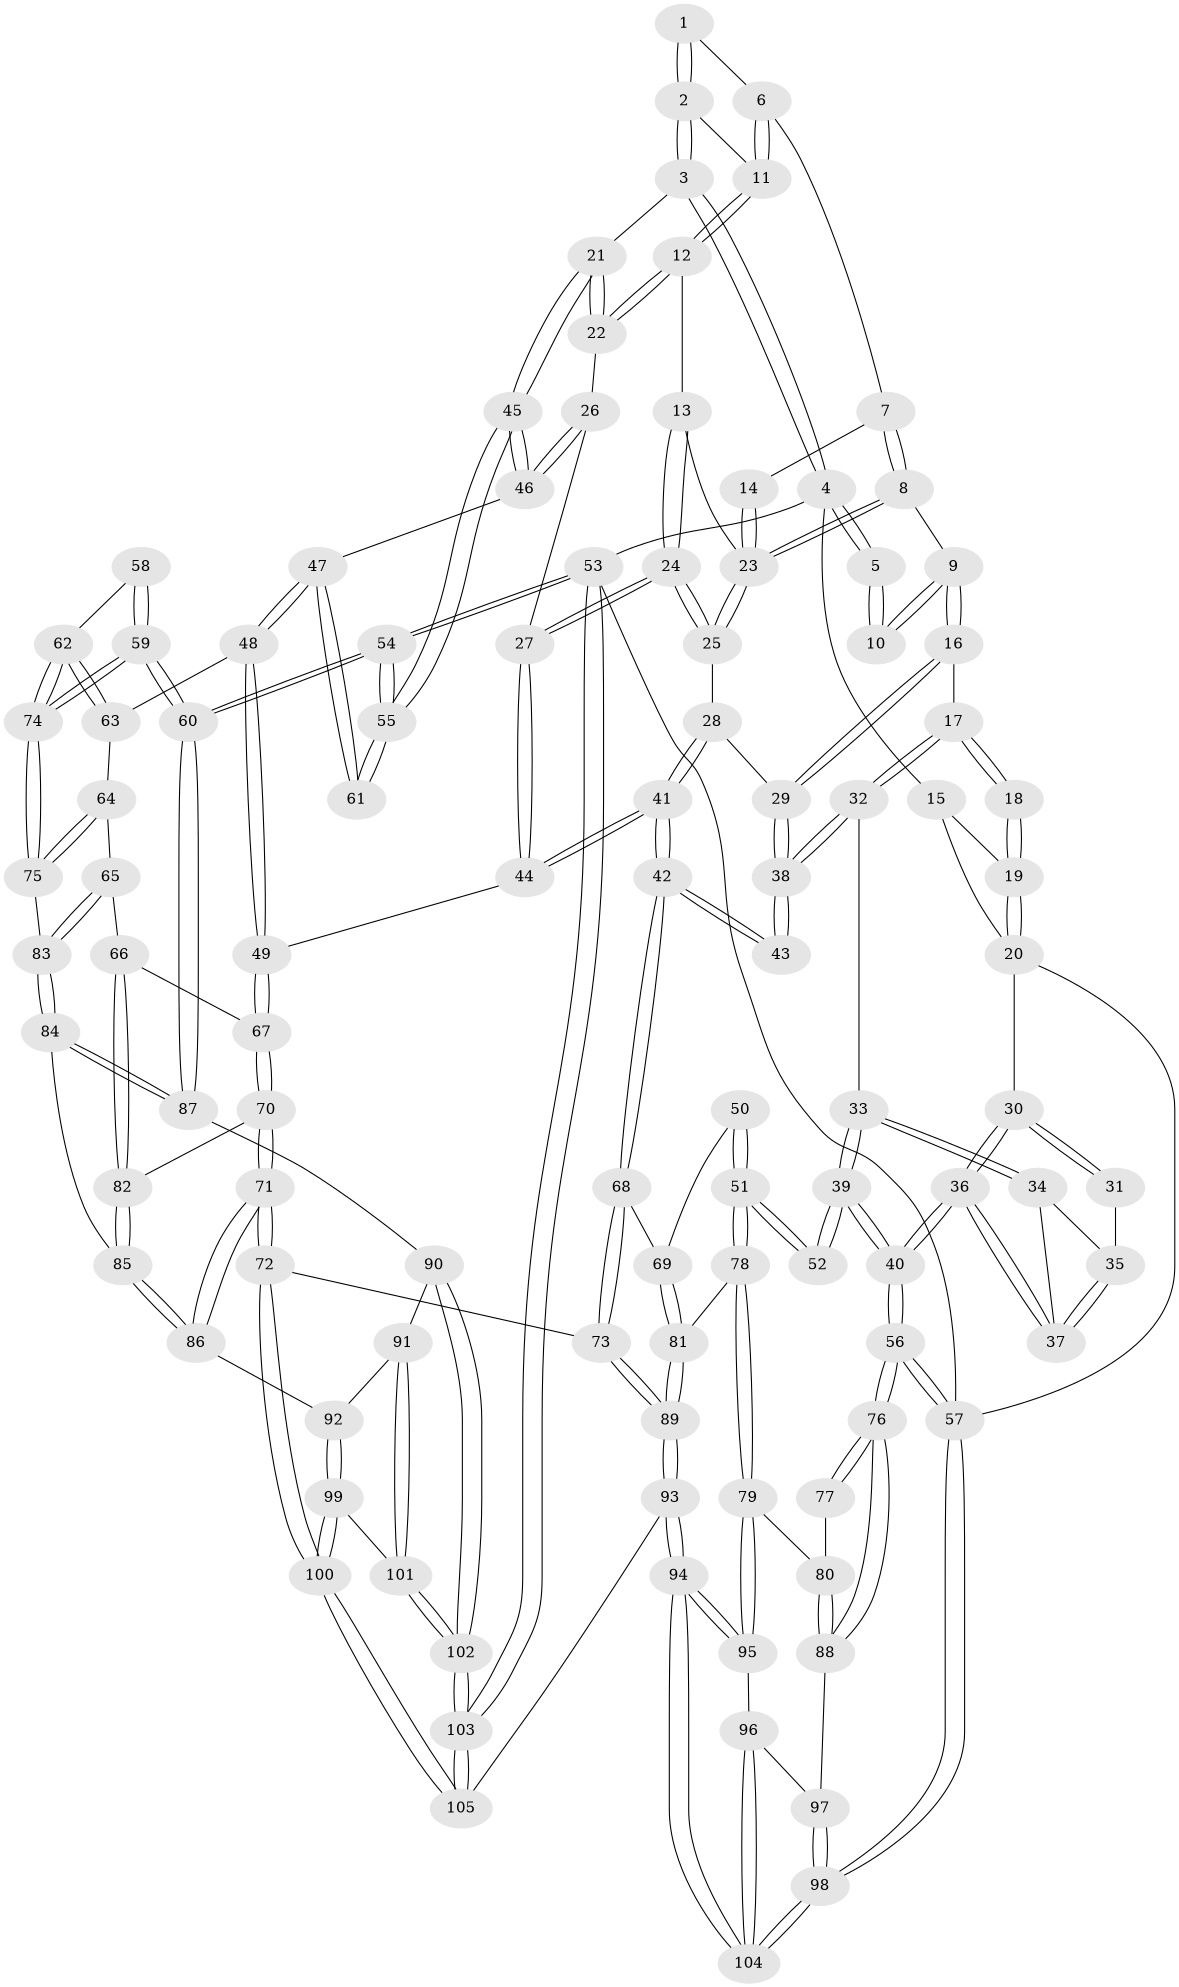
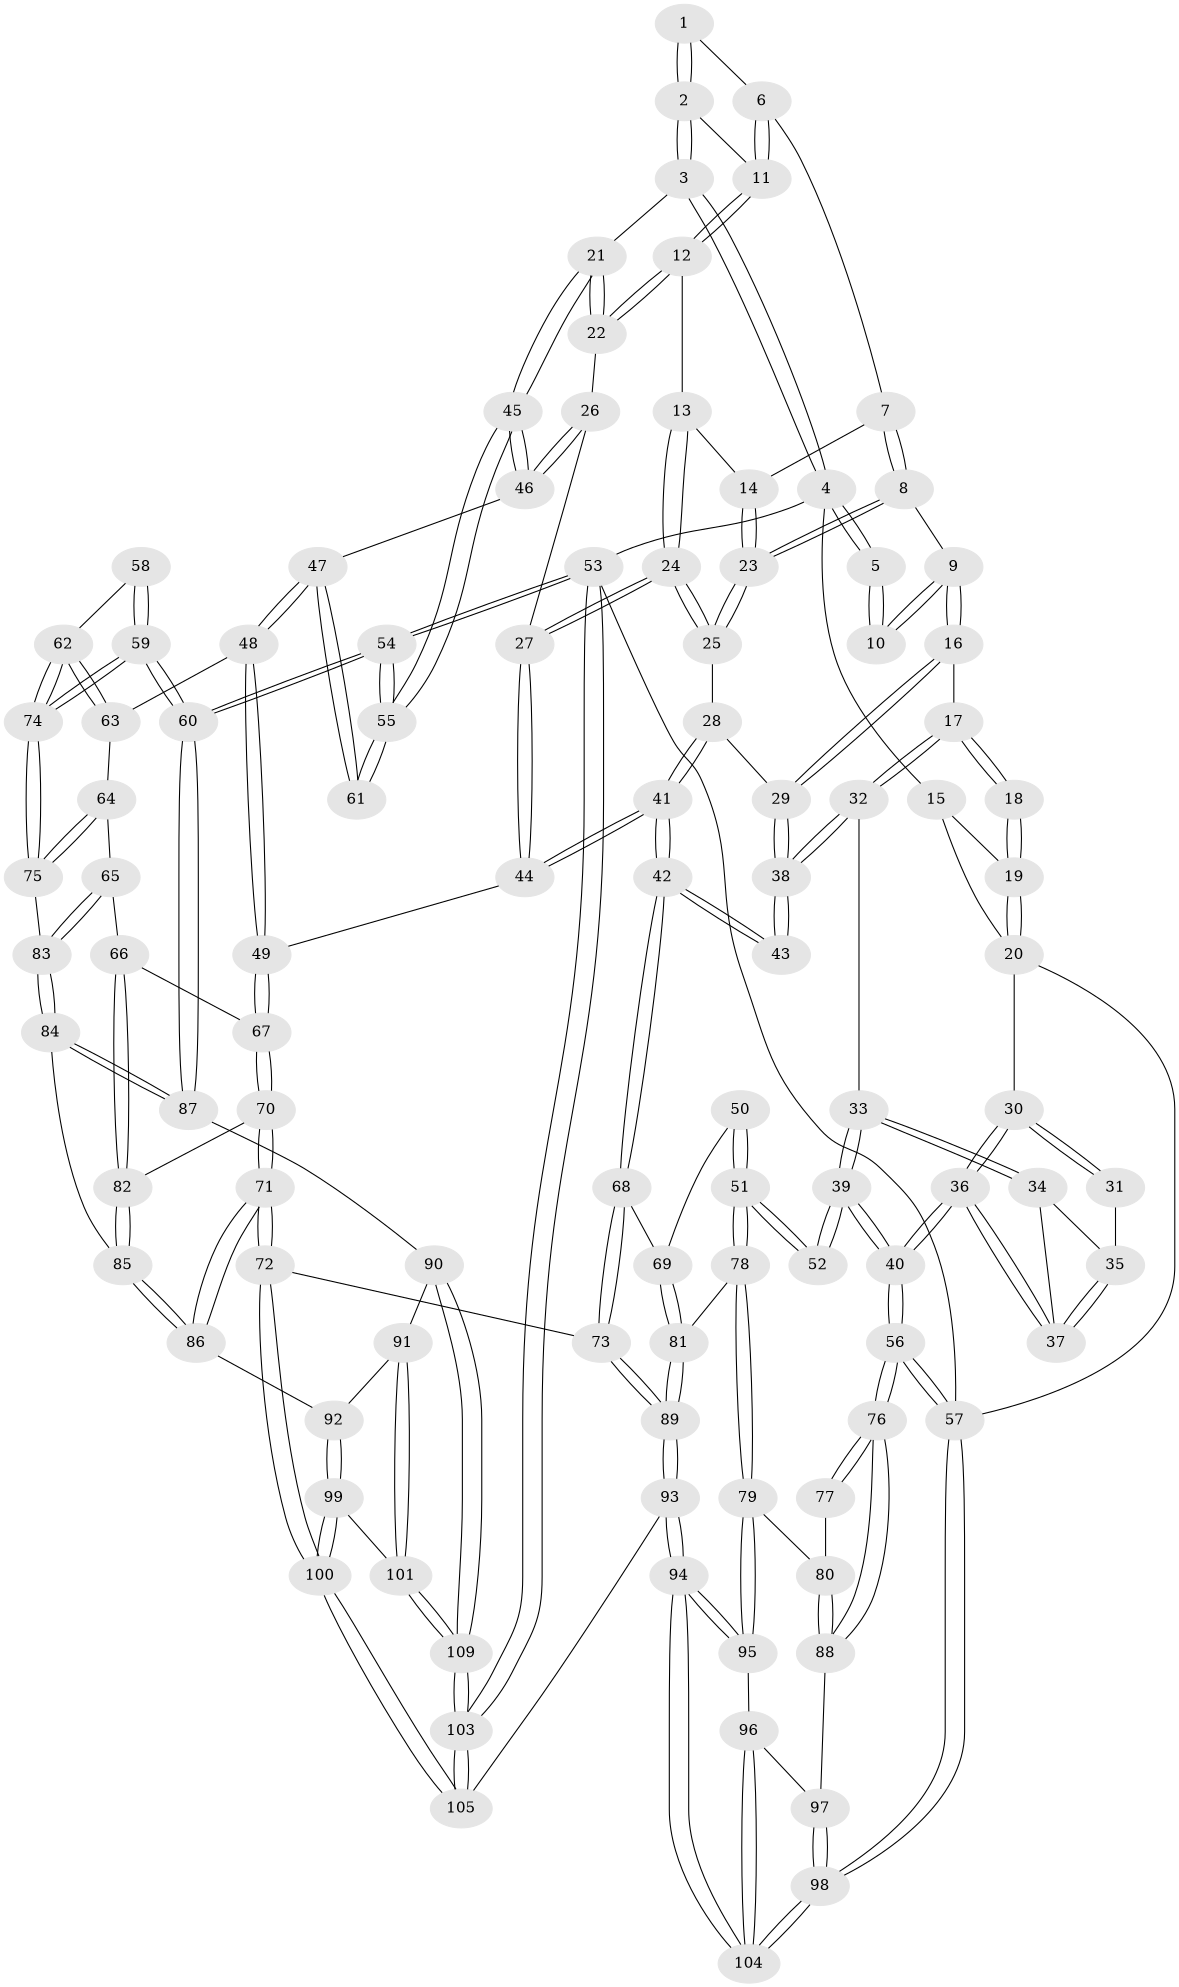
  graph {
    node [color=gray90 style=filled]
    1
    2
    6
    3
    11
    7
    4
    21
    12
    5
    15
    53
    22
    45
    10
    19
    20
    57
    54
    103
    8
    14
    9
    23
    16
    25
    17
    29
    13
    24
    26
    27
    30
    18
    32
    38
    33
    31
    36
    98
    46
    55
    28
    44
    41
    47
    49
    42
    43
    35
    37
    40
    34
    39
    52
    56
    76
    68
    69
    73
    50
    51
    67
    61
    48
    63
    64
    70
    78
    81
    79
    60
    105
    87
    77
    88
    104
    58
    59
    62
    74
    75
    90
    65
    66
    83
    82
    84
    85
    71
    89
    72
    86
    100
    92
    93
    80
    97
    95
    96
    99
    91
-   102
+   102 [label=109]
    94
    101
    1 -- 2
    1 -- 2
    1 -- 6
    2 -- 3
    2 -- 3
    2 -- 11
    6 -- 11
    6 -- 11
    6 -- 7
    3 -- 4
    3 -- 4
    3 -- 21
    11 -- 12
    11 -- 12
    7 -- 8
    7 -- 8
    7 -- 14
    4 -- 5
    4 -- 5
    4 -- 15
    4 -- 53
    21 -- 22
    21 -- 22
    21 -- 45
    21 -- 45
    12 -- 22
    12 -- 22
    12 -- 13
    5 -- 10
    5 -- 10
    15 -- 19
    15 -- 20
    53 -- 57
    53 -- 54
    53 -- 54
    53 -- 103
    53 -- 103
    22 -- 26
    45 -- 46
    45 -- 46
    45 -- 55
    45 -- 55
    19 -- 20
    19 -- 20
    20 -- 57
    20 -- 30
    57 -- 98
    57 -- 98
    54 -- 55
    54 -- 55
    54 -- 60
    54 -- 60
    103 -- 105
    103 -- 105
    8 -- 9
    8 -- 23
    8 -- 23
    14 -- 23
    14 -- 23
    9 -- 10
    9 -- 10
    9 -- 16
    9 -- 16
    23 -- 25
    23 -- 25
    16 -- 17
    16 -- 29
    16 -- 29
    25 -- 28
    17 -- 18
    17 -- 18
    17 -- 32
    17 -- 32
    29 -- 38
    29 -- 38
-   13 -- 23
+   13 -- 14
    13 -- 24
    13 -- 24
    24 -- 25
    24 -- 25
    24 -- 27
    24 -- 27
    26 -- 27
    26 -- 46
    26 -- 46
    27 -- 44
    27 -- 44
    30 -- 31
    30 -- 31
    30 -- 36
    30 -- 36
    18 -- 19
    18 -- 19
    32 -- 38
    32 -- 38
    32 -- 33
    38 -- 43
    38 -- 43
    33 -- 34
    33 -- 34
    33 -- 39
    33 -- 39
    31 -- 35
    36 -- 37
    36 -- 37
    36 -- 40
    36 -- 40
    98 -- 104
    98 -- 104
    46 -- 47
    55 -- 61
    55 -- 61
    28 -- 29
    28 -- 41
    28 -- 41
    44 -- 49
    41 -- 44
    41 -- 44
    41 -- 42
    41 -- 42
    47 -- 61
    47 -- 61
    47 -- 48
    47 -- 48
    49 -- 67
    49 -- 67
    42 -- 43
    42 -- 43
    42 -- 68
    42 -- 68
    35 -- 37
    35 -- 37
    40 -- 56
    40 -- 56
    34 -- 35
    34 -- 37
    39 -- 40
    39 -- 40
    39 -- 52
    39 -- 52
    56 -- 57
    56 -- 57
    56 -- 76
    56 -- 76
    76 -- 77
    76 -- 77
    76 -- 88
    76 -- 88
    68 -- 69
    68 -- 73
    68 -- 73
    69 -- 81
    69 -- 81
    73 -- 89
    73 -- 89
    50 -- 69
    50 -- 51
    50 -- 51
    51 -- 52
    51 -- 52
    51 -- 78
    51 -- 78
    67 -- 70
    67 -- 70
    48 -- 49
    48 -- 49
    48 -- 63
    63 -- 64
    64 -- 75
    64 -- 75
    64 -- 65
    70 -- 82
    70 -- 71
    70 -- 71
    78 -- 81
    78 -- 79
    78 -- 79
    81 -- 89
    81 -- 89
    79 -- 80
    79 -- 95
    79 -- 95
    60 -- 87
    60 -- 87
    87 -- 90
    77 -- 80
    88 -- 97
    58 -- 59
    58 -- 59
    58 -- 62
    59 -- 60
    59 -- 60
    59 -- 74
    59 -- 74
    62 -- 63
    62 -- 63
    62 -- 74
    62 -- 74
    74 -- 75
    74 -- 75
    75 -- 83
    90 -- 91
    90 -- 102
    90 -- 102
    65 -- 66
    65 -- 83
    65 -- 83
    66 -- 67
    66 -- 82
    66 -- 82
    83 -- 84
    83 -- 84
    82 -- 85
    82 -- 85
    84 -- 87
    84 -- 87
    84 -- 85
    85 -- 86
    85 -- 86
    71 -- 72
    71 -- 72
    71 -- 86
    71 -- 86
    89 -- 93
    89 -- 93
    72 -- 73
    72 -- 100
    72 -- 100
    86 -- 92
    100 -- 105
    100 -- 105
    92 -- 99
    92 -- 99
    93 -- 105
    93 -- 94
    93 -- 94
    80 -- 88
    80 -- 88
    97 -- 98
    97 -- 98
    95 -- 96
    96 -- 104
    96 -- 104
    96 -- 97
    99 -- 100
    99 -- 100
    99 -- 101
    91 -- 92
    91 -- 101
    91 -- 101
    102 -- 103
    102 -- 103
    94 -- 104
    94 -- 104
    94 -- 95
    94 -- 95
    101 -- 102
    101 -- 102
  }
